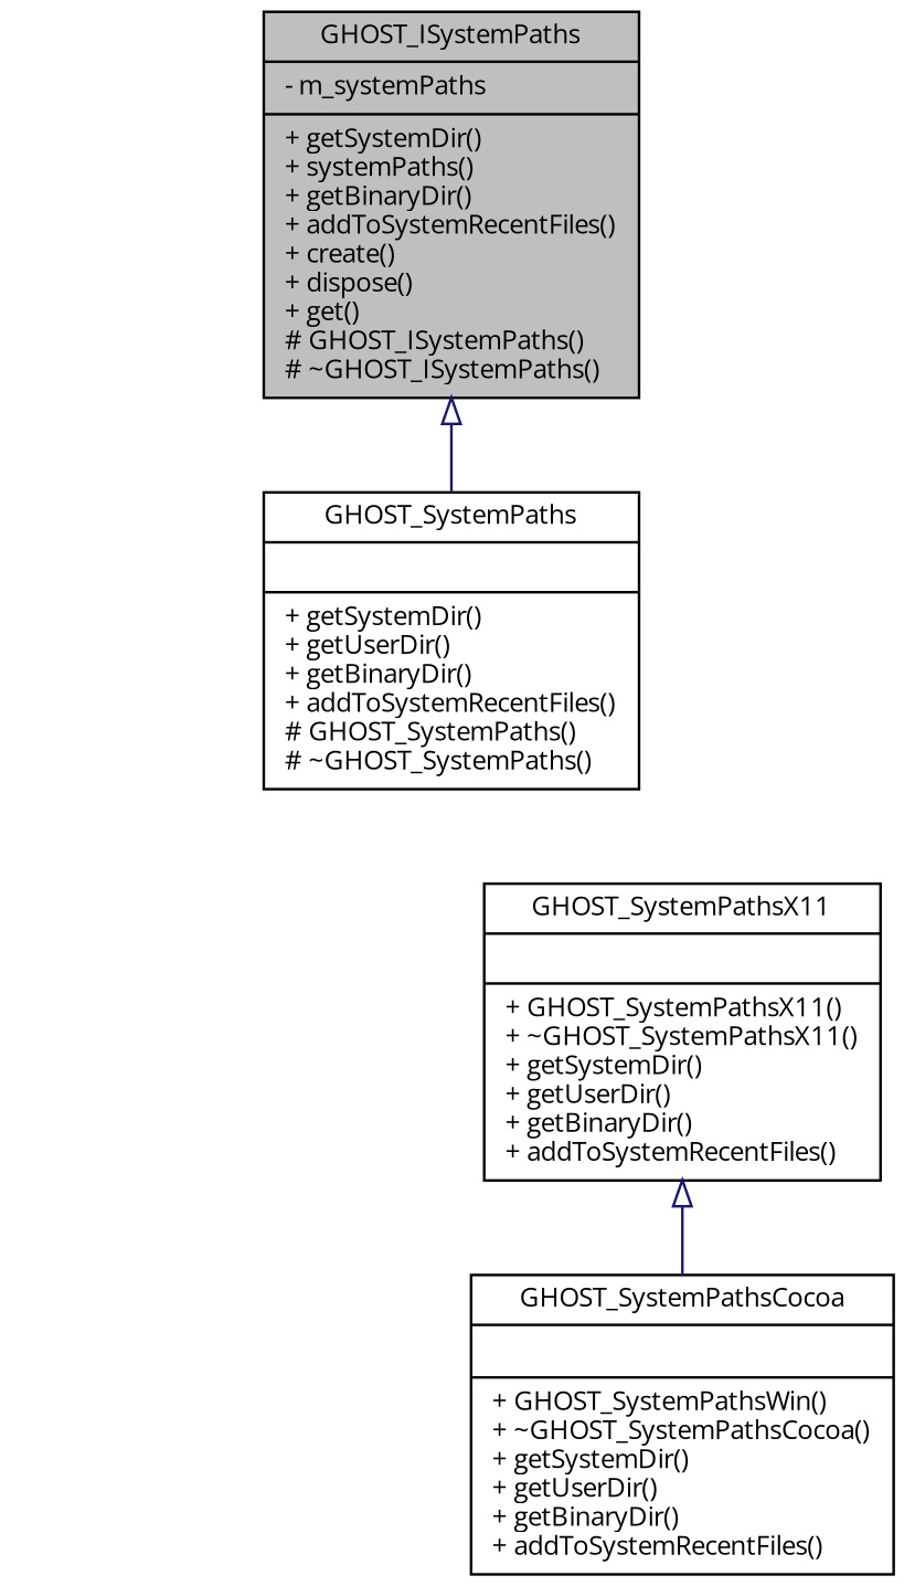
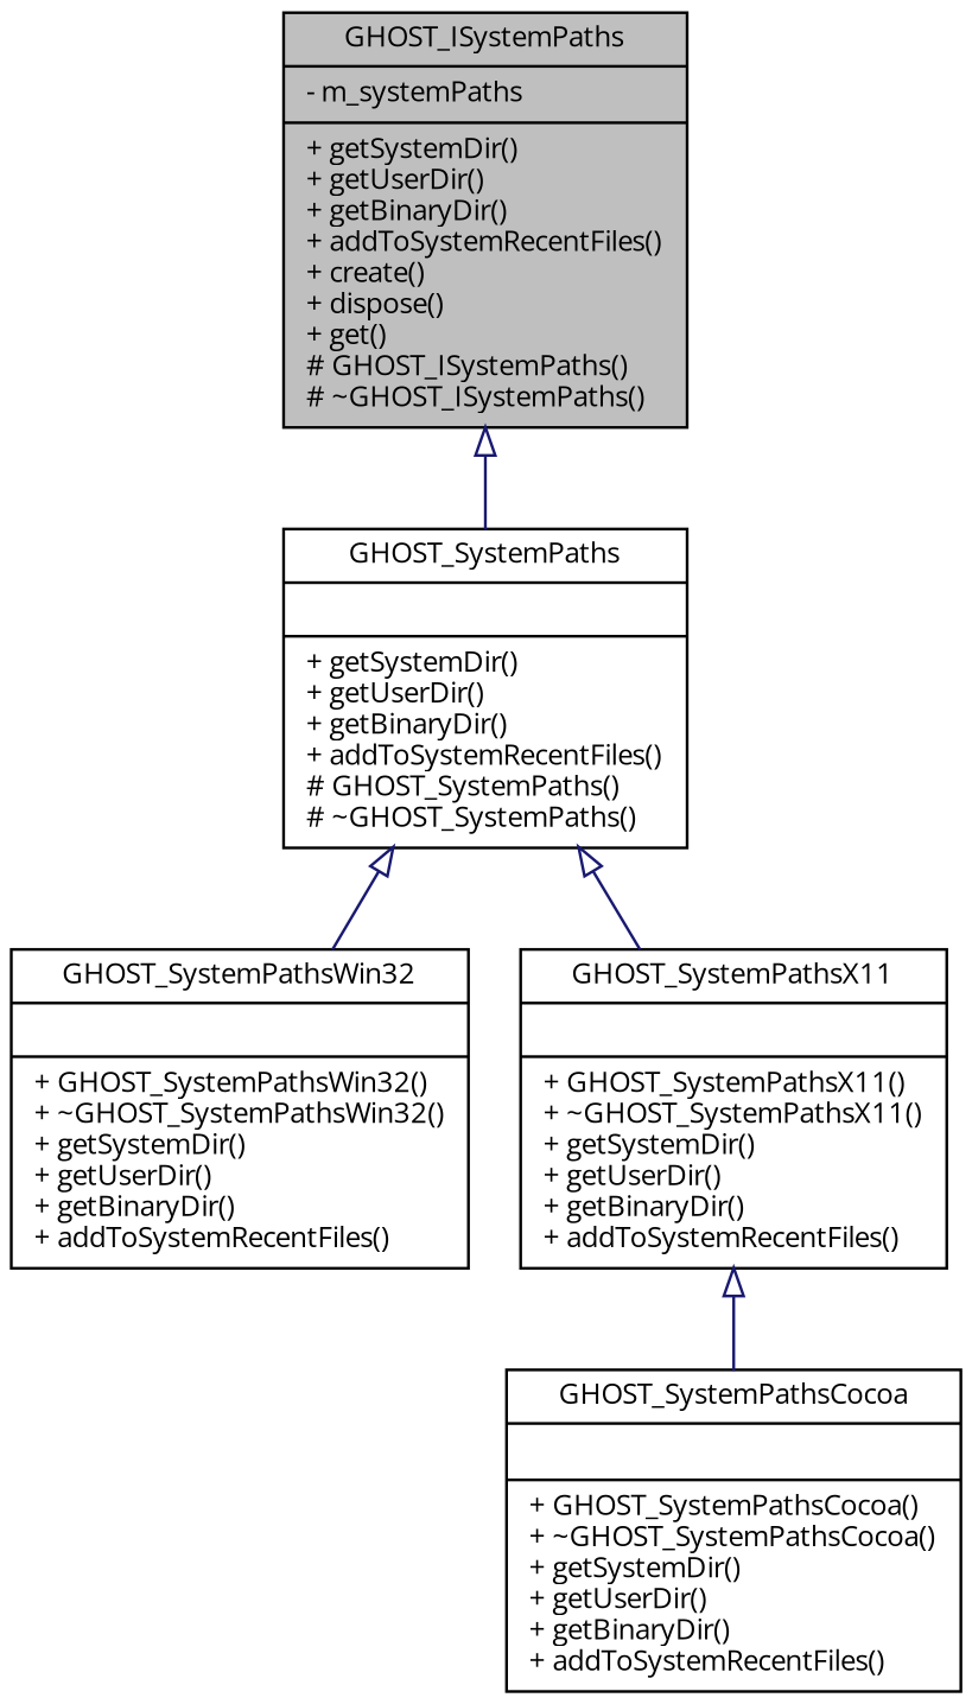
  digraph {
    fontname="Open Sans"
    node [color=black fillcolor=white fontname="Open Sans" fontsize=10 shape=record style=filled]
    edge [arrowtail=empty color=midnightblue dir=back fontname="Open Sans" fontsize=10 labelfontname=Helvetica labelfontsize=10 style=solid]
-   n1 [fillcolor=grey75 fontcolor=black height=0.2 label="{GHOST_ISystemPaths\n|- m_systemPaths\l|+ getSystemDir()\l+ systemPaths()\l+ getBinaryDir()\l+ addToSystemRecentFiles()\l+ create()\l+ dispose()\l+ get()\l# GHOST_ISystemPaths()\l# ~GHOST_ISystemPaths()\l}" width=0.4]
+   n1 [fillcolor=grey75 fontcolor=black height=0.2 label="{GHOST_ISystemPaths\n|- m_systemPaths\l|+ getSystemDir()\l+ getUserDir()\l+ getBinaryDir()\l+ addToSystemRecentFiles()\l+ create()\l+ dispose()\l+ get()\l# GHOST_ISystemPaths()\l# ~GHOST_ISystemPaths()\l}" width=0.4]
    n2 [height=0.2 label="{GHOST_SystemPaths\n||+ getSystemDir()\l+ getUserDir()\l+ getBinaryDir()\l+ addToSystemRecentFiles()\l# GHOST_SystemPaths()\l# ~GHOST_SystemPaths()\l}" width=0.4]
+   n3 [height=0.2 label="{GHOST_SystemPathsWin32\n||+ GHOST_SystemPathsWin32()\l+ ~GHOST_SystemPathsWin32()\l+ getSystemDir()\l+ getUserDir()\l+ getBinaryDir()\l+ addToSystemRecentFiles()\l}" width=0.4]
    n4 [height=0.2 label="{GHOST_SystemPathsX11\n||+ GHOST_SystemPathsX11()\l+ ~GHOST_SystemPathsX11()\l+ getSystemDir()\l+ getUserDir()\l+ getBinaryDir()\l+ addToSystemRecentFiles()\l}" width=0.4]
-   n5 [height=0.2 label="{GHOST_SystemPathsCocoa\n||+ GHOST_SystemPathsWin()\l+ ~GHOST_SystemPathsCocoa()\l+ getSystemDir()\l+ getUserDir()\l+ getBinaryDir()\l+ addToSystemRecentFiles()\l}" width=0.4]
+   n5 [height=0.2 label="{GHOST_SystemPathsCocoa\n||+ GHOST_SystemPathsCocoa()\l+ ~GHOST_SystemPathsCocoa()\l+ getSystemDir()\l+ getUserDir()\l+ getBinaryDir()\l+ addToSystemRecentFiles()\l}" width=0.4]
    n1 -> n2
+   n2 -> n3
+   n2 -> n4
    n4 -> n5
  }
